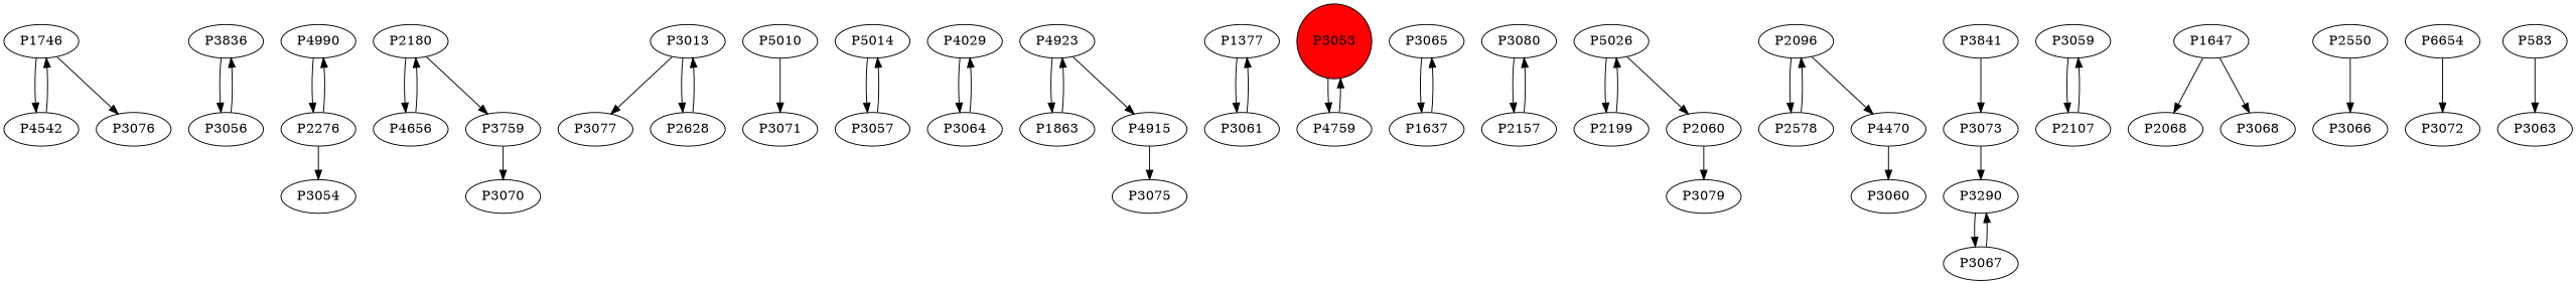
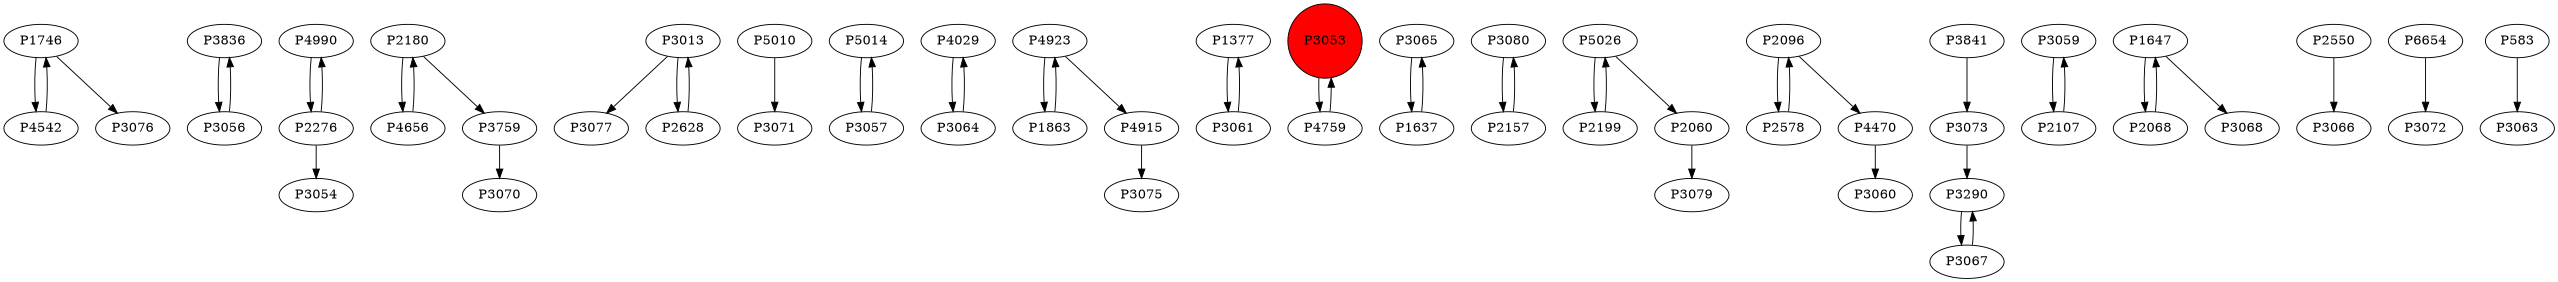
  digraph {
    P1746
    P4542
    P3076
    P3836
    P3056
    P4990
    P2276
    P3054
    P3759
    P3070
    P3013
    P3077
    P2628
    P5010
    P3071
    P5014
    P3057
    P4029
    P3064
    P4923
    P1863
    P4915
    P3075
    n24 [label=P1377]
    P3061
    P3053 [fillcolor=red shape=circle style=filled]
    P4759
    P3065
    P1637
    P3080
    P2157
    P5026
    P2199
    P2060
    P3079
    P2096
    P2578
    P4470
    P3060
    P4656
    P2180
    P3841
    P3073
    P3290
    P3067
    P3059
    P2107
    P1647
    P2068
    P3068
    P2550
    P3066
    P6654
    P3072
    P583
    P3063
    P1746 -> P4542
    P1746 -> P3076
    P4542 -> P1746
    P3836 -> P3056
    P3056 -> P3836
    P4990 -> P2276
    P2276 -> P4990
    P2276 -> P3054
    P3759 -> P3070
    P3013 -> P3077
    P3013 -> P2628
    P2628 -> P3013
    P5010 -> P3071
    P5014 -> P3057
    P3057 -> P5014
    P4029 -> P3064
    P3064 -> P4029
    P4923 -> P1863
    P4923 -> P4915
    P1863 -> P4923
    P4915 -> P3075
    n24 -> P3061
    P3061 -> n24
    P3053 -> P4759
    P4759 -> P3053
    P3065 -> P1637
    P1637 -> P3065
    P3080 -> P2157
    P2157 -> P3080
    P5026 -> P2199
    P5026 -> P2060
    P2199 -> P5026
    P2060 -> P3079
    P2096 -> P2578
    P2096 -> P4470
    P2578 -> P2096
    P4470 -> P3060
    P4656 -> P2180
    P2180 -> P3759
    P2180 -> P4656
    P3841 -> P3073
    P3073 -> P3290
    P3290 -> P3067
    P3067 -> P3290
    P3059 -> P2107
    P2107 -> P3059
    P1647 -> P2068
    P1647 -> P3068
+   P2068 -> P1647
    P2550 -> P3066
    P6654 -> P3072
    P583 -> P3063
  }
